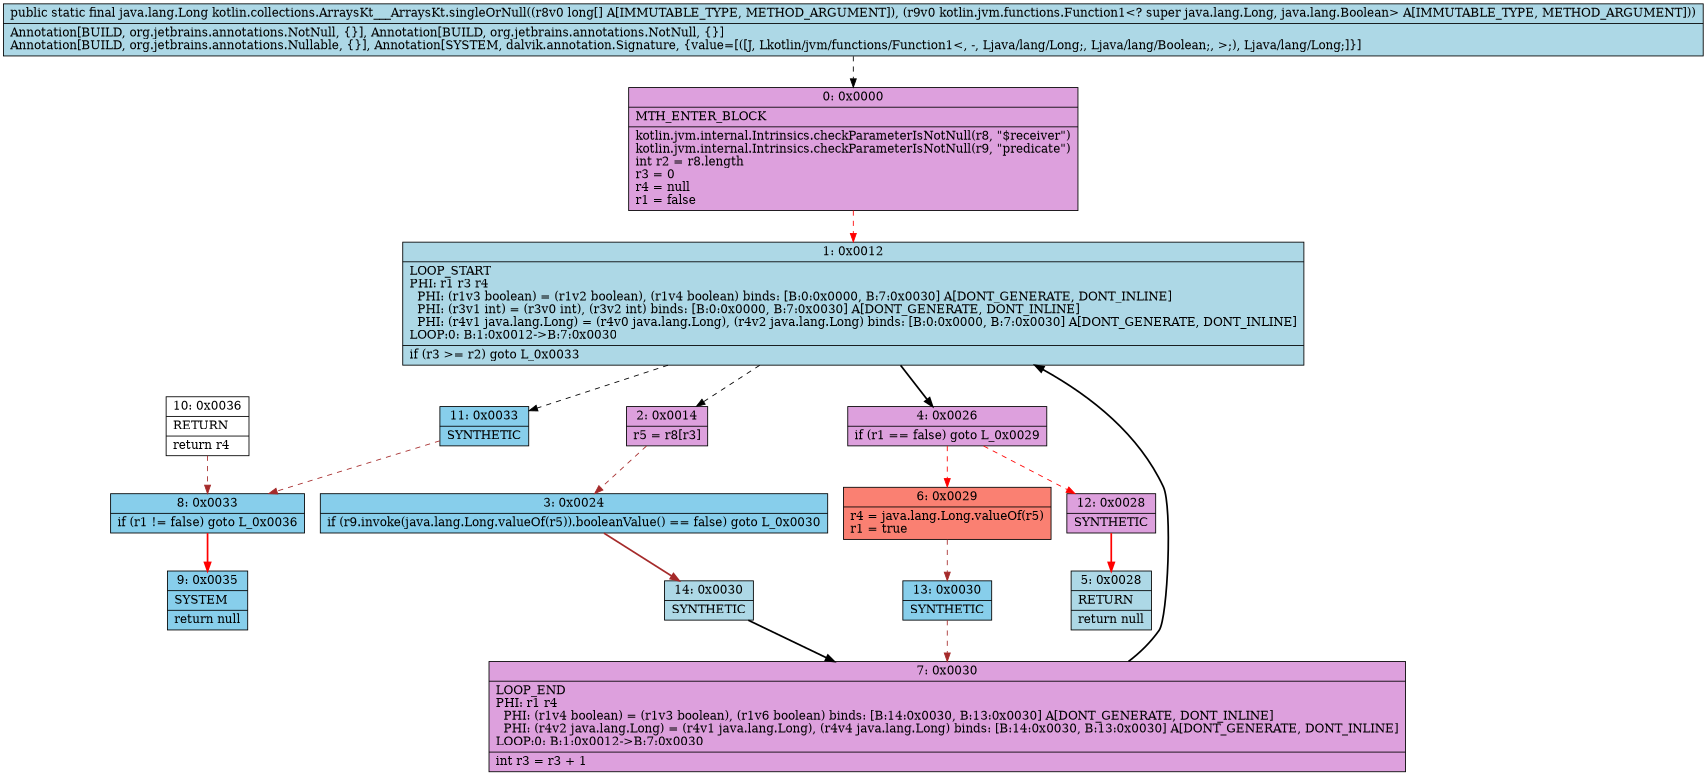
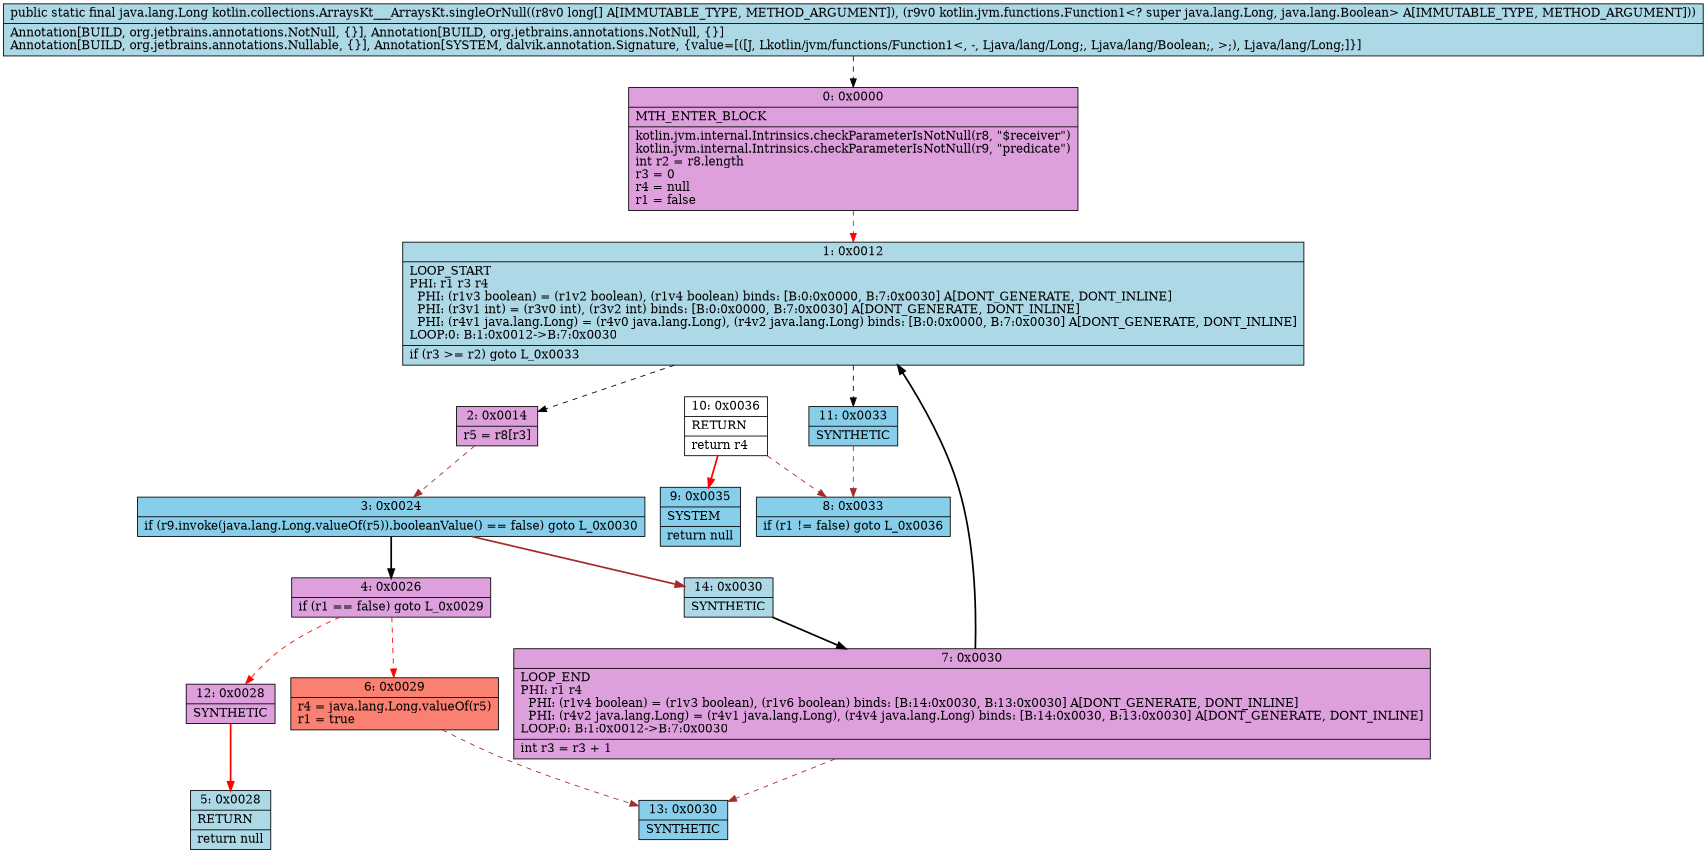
  digraph {
    node [fillcolor=plum shape=record style=filled]
    edge [color=black style=dashed]
    n1 [label="{0\:\ 0x0000|MTH_ENTER_BLOCK\l|kotlin.jvm.internal.Intrinsics.checkParameterIsNotNull(r8, \"$receiver\")\lkotlin.jvm.internal.Intrinsics.checkParameterIsNotNull(r9, \"predicate\")\lint r2 = r8.length\lr3 = 0\lr4 = null\lr1 = false\l}"]
    n2 [fillcolor=lightblue label="{1\:\ 0x0012|LOOP_START\lPHI: r1 r3 r4 \l  PHI: (r1v3 boolean) = (r1v2 boolean), (r1v4 boolean) binds: [B:0:0x0000, B:7:0x0030] A[DONT_GENERATE, DONT_INLINE]\l  PHI: (r3v1 int) = (r3v0 int), (r3v2 int) binds: [B:0:0x0000, B:7:0x0030] A[DONT_GENERATE, DONT_INLINE]\l  PHI: (r4v1 java.lang.Long) = (r4v0 java.lang.Long), (r4v2 java.lang.Long) binds: [B:0:0x0000, B:7:0x0030] A[DONT_GENERATE, DONT_INLINE]\lLOOP:0: B:1:0x0012\-\>B:7:0x0030\l|if (r3 \>= r2) goto L_0x0033\l}"]
    n3 [label="{2\:\ 0x0014|r5 = r8[r3]\l}"]
    n4 [fillcolor=skyblue label="{11\:\ 0x0033|SYNTHETIC\l}"]
    n5 [fillcolor=skyblue label="{3\:\ 0x0024|if (r9.invoke(java.lang.Long.valueOf(r5)).booleanValue() == false) goto L_0x0030\l}"]
    n6 [fillcolor=skyblue label="{8\:\ 0x0033|if (r1 != false) goto L_0x0036\l}"]
    n7 [label="{4\:\ 0x0026|if (r1 == false) goto L_0x0029\l}"]
    n8 [fillcolor=lightblue label="{14\:\ 0x0030|SYNTHETIC\l}"]
    n9 [fillcolor=salmon label="{6\:\ 0x0029|r4 = java.lang.Long.valueOf(r5)\lr1 = true\l}"]
    n10 [label="{12\:\ 0x0028|SYNTHETIC\l}"]
    n11 [label="{7\:\ 0x0030|LOOP_END\lPHI: r1 r4 \l  PHI: (r1v4 boolean) = (r1v3 boolean), (r1v6 boolean) binds: [B:14:0x0030, B:13:0x0030] A[DONT_GENERATE, DONT_INLINE]\l  PHI: (r4v2 java.lang.Long) = (r4v1 java.lang.Long), (r4v4 java.lang.Long) binds: [B:14:0x0030, B:13:0x0030] A[DONT_GENERATE, DONT_INLINE]\lLOOP:0: B:1:0x0012\-\>B:7:0x0030\l|int r3 = r3 + 1\l}"]
    n12 [fillcolor=skyblue label="{13\:\ 0x0030|SYNTHETIC\l}"]
    n13 [fillcolor=lightblue label="{5\:\ 0x0028|RETURN\l|return null\l}"]
    n14 [fillcolor=skyblue label="{9\:\ 0x0035|SYSTEM\l|return null\l}"]
    n15 [fillcolor=white label="{10\:\ 0x0036|RETURN\l|return r4\l}"]
    n16 [fillcolor=lightblue label="{public static final java.lang.Long kotlin.collections.ArraysKt___ArraysKt.singleOrNull((r8v0 long[] A[IMMUTABLE_TYPE, METHOD_ARGUMENT]), (r9v0 kotlin.jvm.functions.Function1\<? super java.lang.Long, java.lang.Boolean\> A[IMMUTABLE_TYPE, METHOD_ARGUMENT]))  | Annotation[BUILD, org.jetbrains.annotations.NotNull, \{\}], Annotation[BUILD, org.jetbrains.annotations.NotNull, \{\}]\lAnnotation[BUILD, org.jetbrains.annotations.Nullable, \{\}], Annotation[SYSTEM, dalvik.annotation.Signature, \{value=[([J, Lkotlin\/jvm\/functions\/Function1\<, \-, Ljava\/lang\/Long;, Ljava\/lang\/Boolean;, \>;), Ljava\/lang\/Long;]\}]\l}"]
    n1 -> n2 [color=red]
    n2 -> n3
    n2 -> n4
    n3 -> n5 [color=brown]
    n4 -> n6 [color=brown]
-   n2 -> n7 [style=bold]
+   n5 -> n7 [style=bold]
    n5 -> n8 [color=brown style=bold]
-   n6 -> n14 [color=red style=bold]
+   n15 -> n14 [color=red style=bold]
    n7 -> n9 [color=red]
    n7 -> n10 [color=red]
    n8 -> n11 [style=bold]
    n9 -> n12 [color=brown]
    n10 -> n13 [color=red style=bold]
    n11 -> n2 [style=bold]
-   n12 -> n11 [color=brown]
+   n11 -> n12 [color=brown]
    n15 -> n6 [color=brown]
    n16 -> n1
  }
